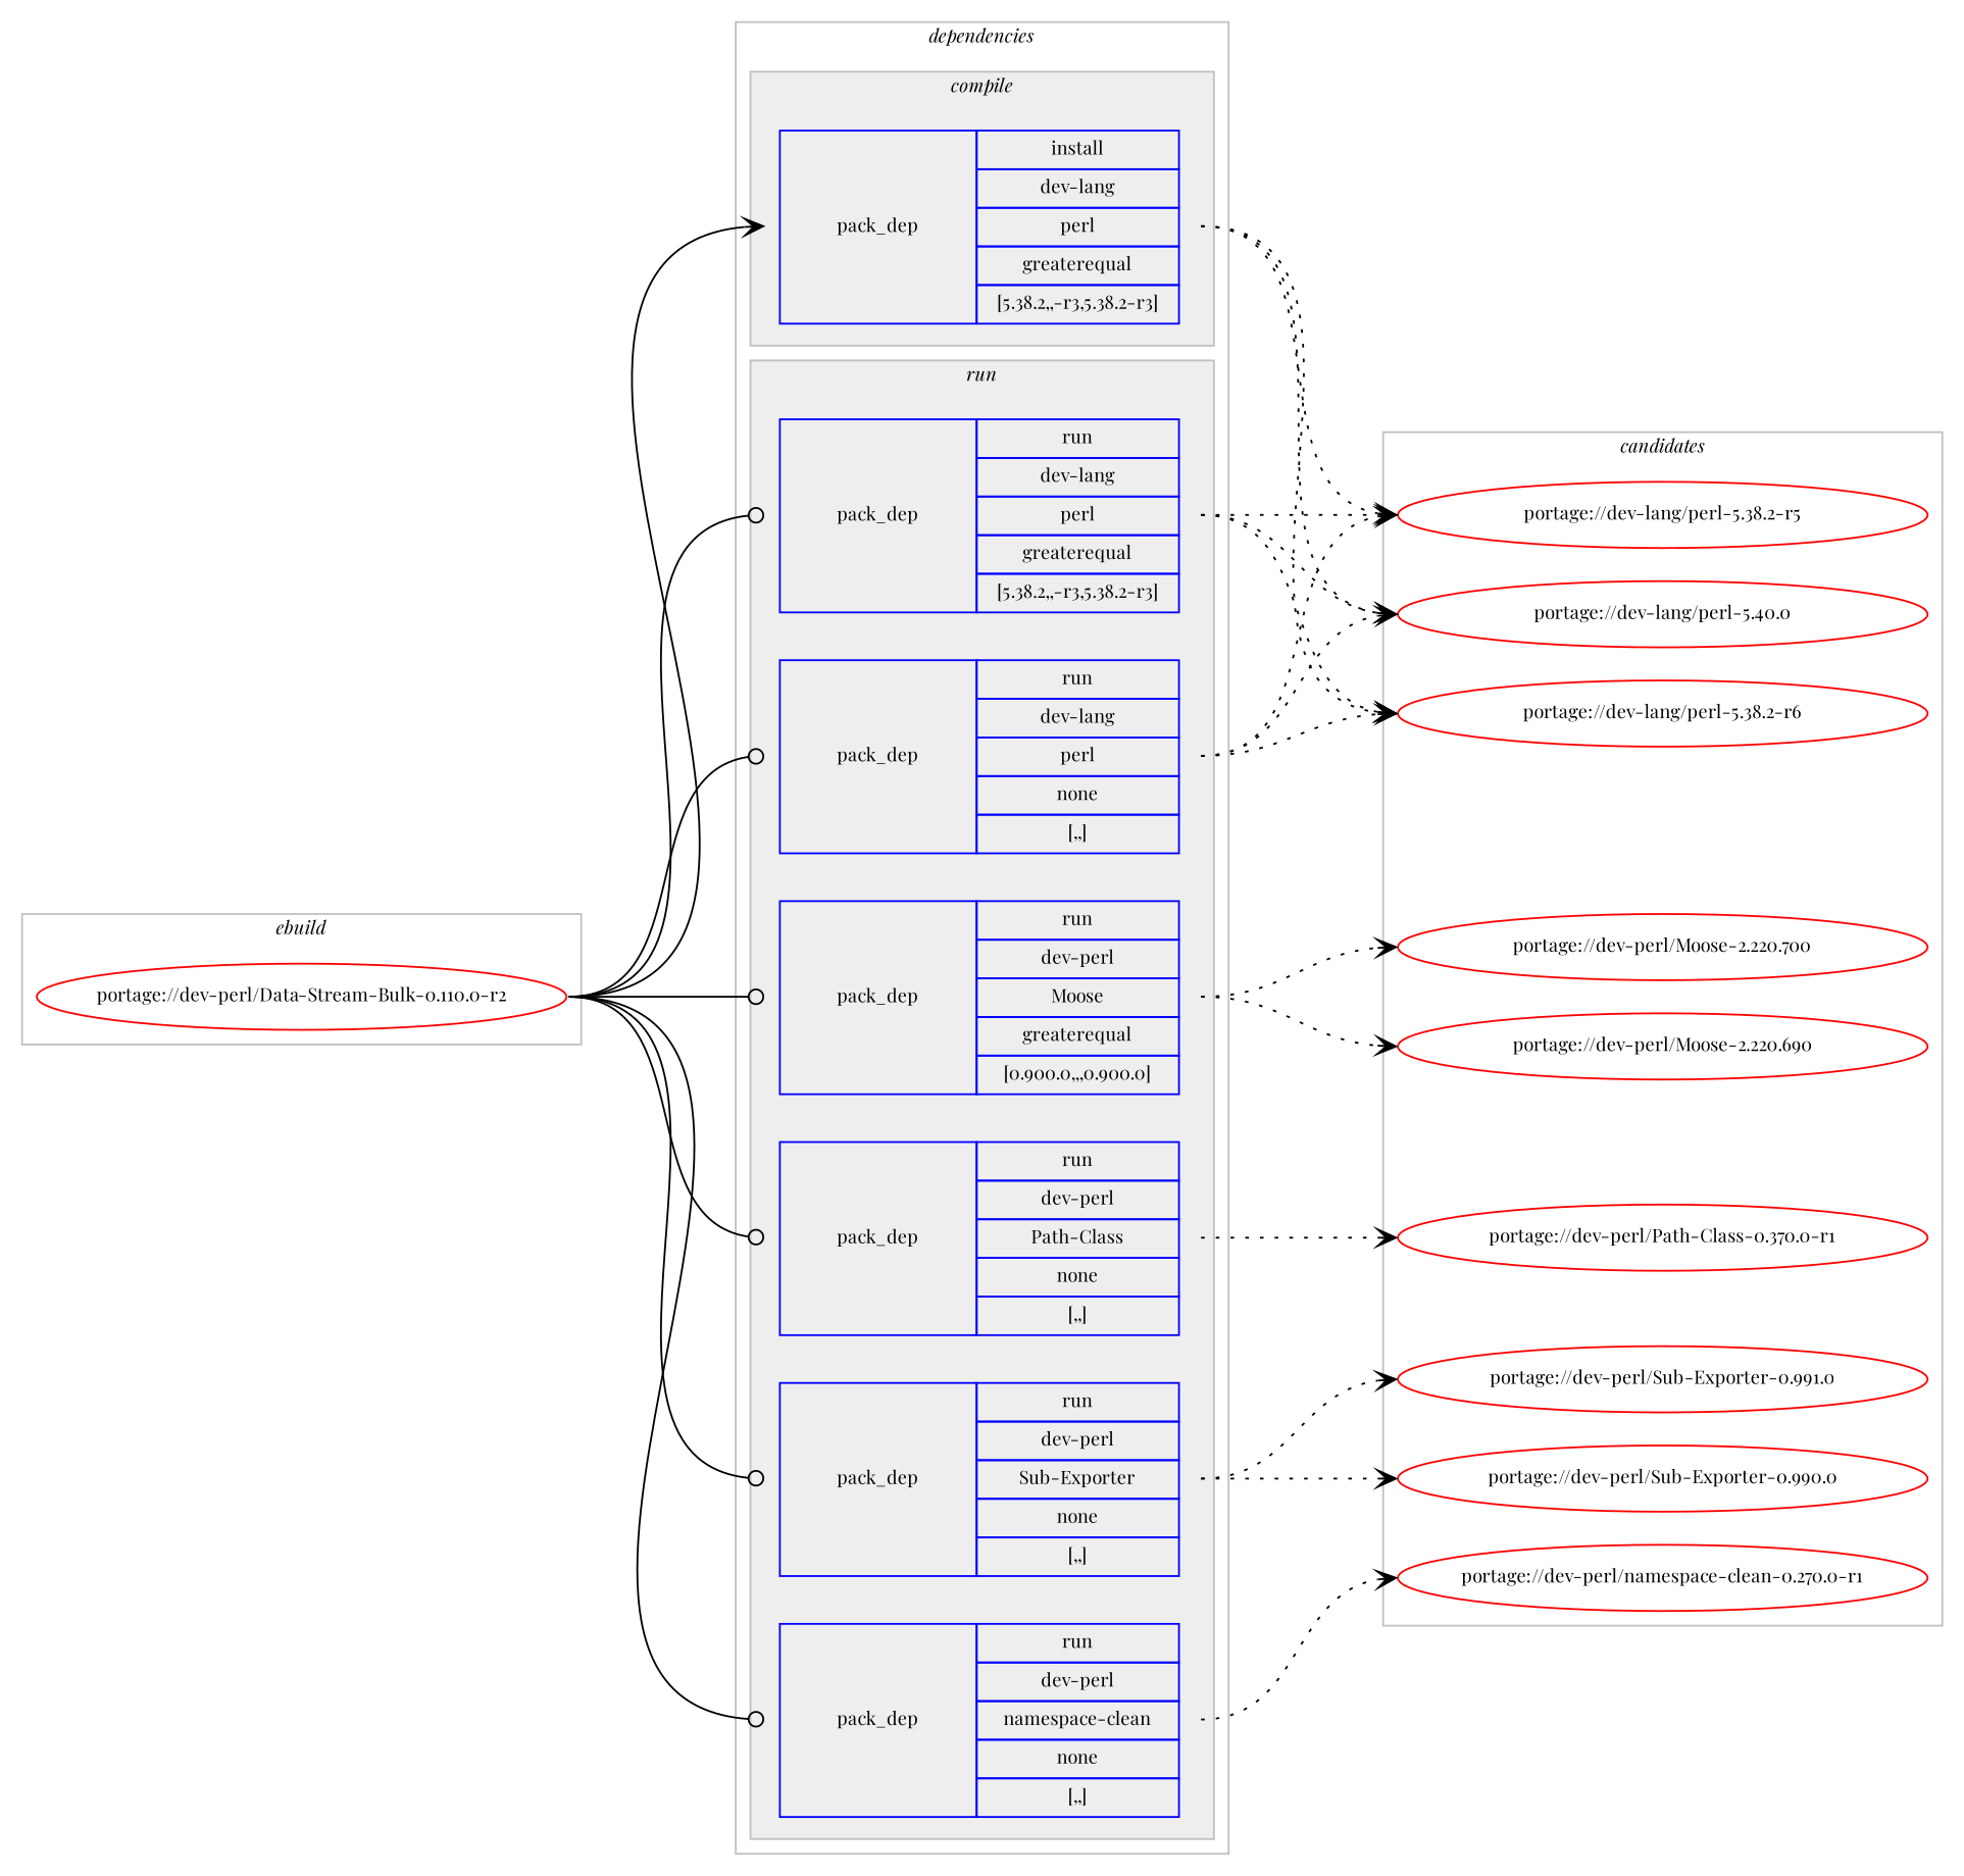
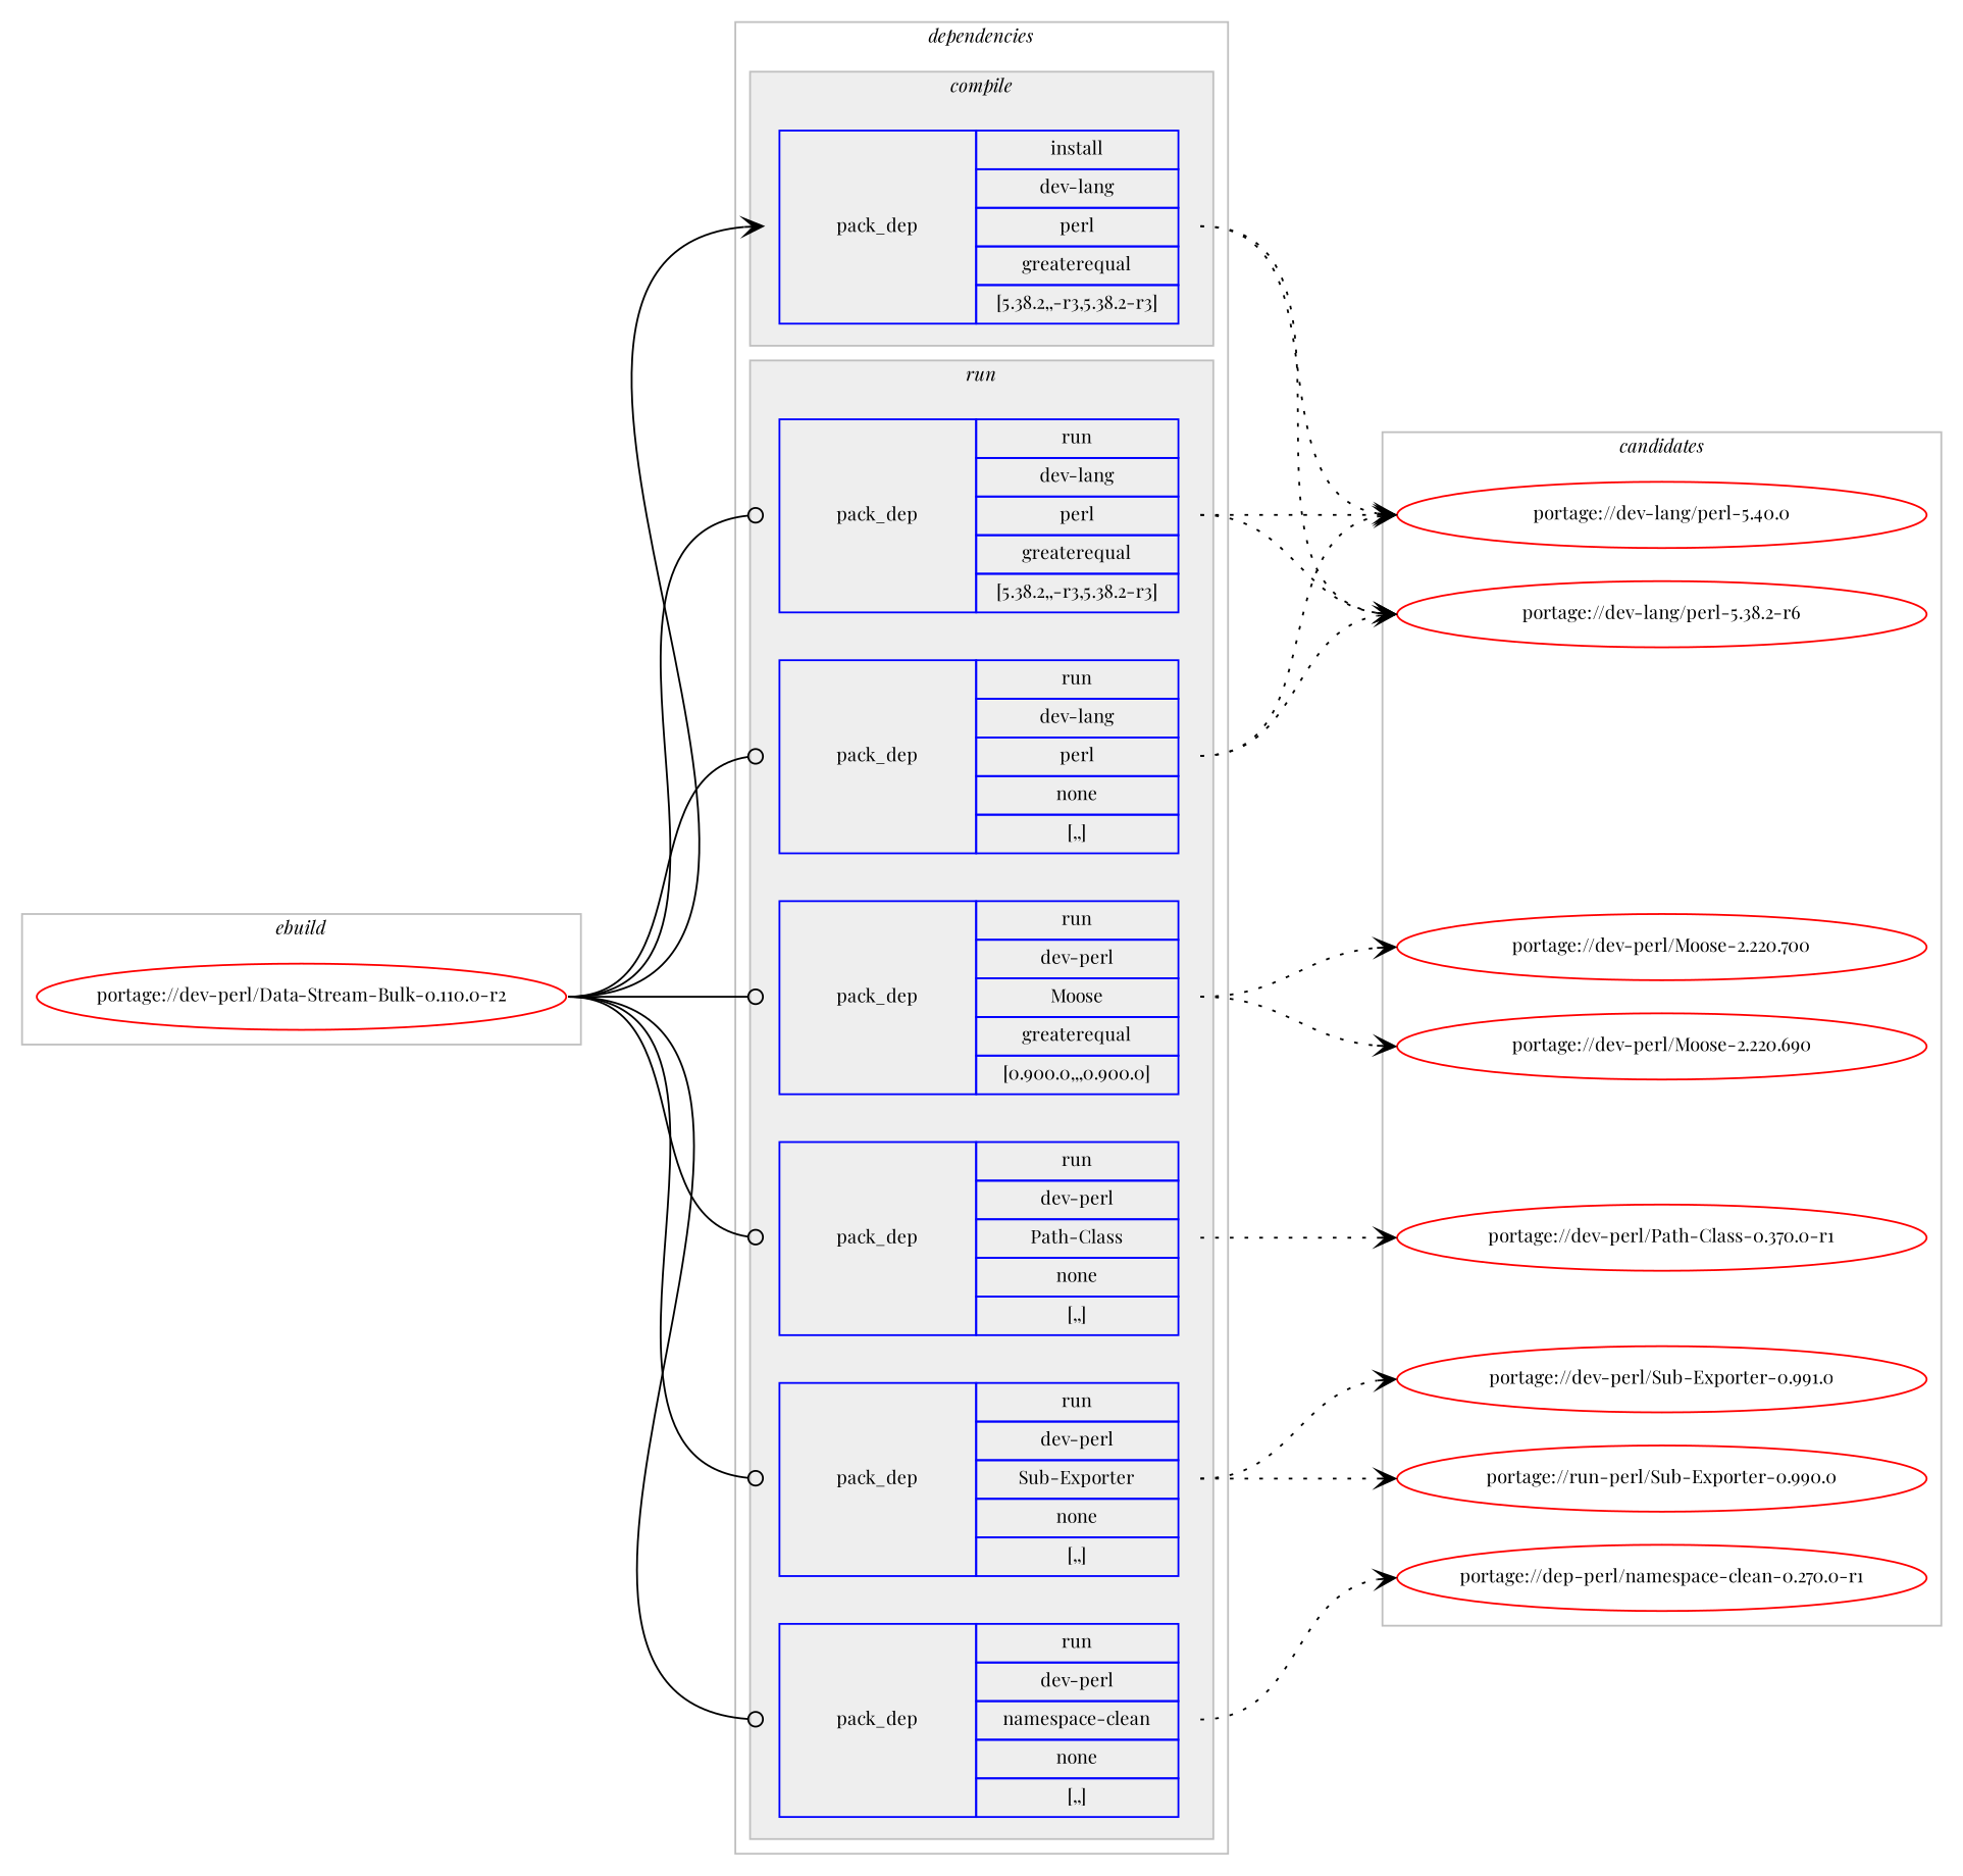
  digraph {
    compound=true
    concentrate=true
    fontname="Playfair Display"
    fontsize=10
    newrank=true
    rankdir=LR
    ranksep=1.5
    node [color=red fontname="Playfair Display" fontsize=10]
    edge [arrowhead=vee fontname="Playfair Display" headport=w style=dotted tailport=e weight=100]
    n1 [label="portage://dev-perl/Data-Stream-Bulk-0.110.0-r2" width=4]
    n2 [color=blue label=<<TABLE BORDER="0" CELLBORDER="1" CELLSPACING="0" CELLPADDING="4" WIDTH="220"><TR><TD ROWSPAN="6" CELLPADDING="30">pack_dep</TD></TR><TR><TD WIDTH="110">install</TD></TR><TR><TD>dev-lang</TD></TR><TR><TD>perl</TD></TR><TR><TD>greaterequal</TD></TR><TR><TD>[5.38.2,,-r3,5.38.2-r3]</TD></TR></TABLE>> shape=none]
    n3 [color=blue label=<<TABLE BORDER="0" CELLBORDER="1" CELLSPACING="0" CELLPADDING="4" WIDTH="220"><TR><TD ROWSPAN="6" CELLPADDING="30">pack_dep</TD></TR><TR><TD WIDTH="110">run</TD></TR><TR><TD>dev-lang</TD></TR><TR><TD>perl</TD></TR><TR><TD>greaterequal</TD></TR><TR><TD>[5.38.2,,-r3,5.38.2-r3]</TD></TR></TABLE>> shape=none]
    n4 [color=blue label=<<TABLE BORDER="0" CELLBORDER="1" CELLSPACING="0" CELLPADDING="4" WIDTH="220"><TR><TD ROWSPAN="6" CELLPADDING="30">pack_dep</TD></TR><TR><TD WIDTH="110">run</TD></TR><TR><TD>dev-lang</TD></TR><TR><TD>perl</TD></TR><TR><TD>none</TD></TR><TR><TD>[,,]</TD></TR></TABLE>> shape=none]
    n5 [color=blue label=<<TABLE BORDER="0" CELLBORDER="1" CELLSPACING="0" CELLPADDING="4" WIDTH="220"><TR><TD ROWSPAN="6" CELLPADDING="30">pack_dep</TD></TR><TR><TD WIDTH="110">run</TD></TR><TR><TD>dev-perl</TD></TR><TR><TD>Moose</TD></TR><TR><TD>greaterequal</TD></TR><TR><TD>[0.900.0,,,0.900.0]</TD></TR></TABLE>> shape=none]
    n6 [color=blue label=<<TABLE BORDER="0" CELLBORDER="1" CELLSPACING="0" CELLPADDING="4" WIDTH="220"><TR><TD ROWSPAN="6" CELLPADDING="30">pack_dep</TD></TR><TR><TD WIDTH="110">run</TD></TR><TR><TD>dev-perl</TD></TR><TR><TD>Path-Class</TD></TR><TR><TD>none</TD></TR><TR><TD>[,,]</TD></TR></TABLE>> shape=none]
    n7 [color=blue label=<<TABLE BORDER="0" CELLBORDER="1" CELLSPACING="0" CELLPADDING="4" WIDTH="220"><TR><TD ROWSPAN="6" CELLPADDING="30">pack_dep</TD></TR><TR><TD WIDTH="110">run</TD></TR><TR><TD>dev-perl</TD></TR><TR><TD>Sub-Exporter</TD></TR><TR><TD>none</TD></TR><TR><TD>[,,]</TD></TR></TABLE>> shape=none]
    n8 [color=blue label=<<TABLE BORDER="0" CELLBORDER="1" CELLSPACING="0" CELLPADDING="4" WIDTH="220"><TR><TD ROWSPAN="6" CELLPADDING="30">pack_dep</TD></TR><TR><TD WIDTH="110">run</TD></TR><TR><TD>dev-perl</TD></TR><TR><TD>namespace-clean</TD></TR><TR><TD>none</TD></TR><TR><TD>[,,]</TD></TR></TABLE>> shape=none]
    n9 [label="portage://dev-lang/perl-5.40.0" width=4]
    n10 [label="portage://dev-lang/perl-5.38.2-r6" width=4]
-   n11 [label="portage://dev-lang/perl-5.38.2-r5" width=4]
    n12 [label="portage://dev-perl/Moose-2.220.700" width=4]
    n13 [label="portage://dev-perl/Moose-2.220.690" width=4]
    n14 [label="portage://dev-perl/Path-Class-0.370.0-r1" width=4]
    n15 [label="portage://dev-perl/Sub-Exporter-0.991.0" width=4]
-   n16 [label="portage://dev-perl/Sub-Exporter-0.990.0" width=4]
-   n17 [label="portage://dev-perl/namespace-clean-0.270.0-r1" width=4]
+   n16 [label="portage://run-perl/Sub-Exporter-0.990.0" width=4]
+   n17 [label="portage://dep-perl/namespace-clean-0.270.0-r1" width=4]
    subgraph cluster_1 {
      color=gray
      label=<<i>ebuild</i>>
      n1
    }
    subgraph cluster_2 {
      color=gray
      label=<<i>dependencies</i>>
      subgraph cluster_3 {
        color=gray
        fillcolor="#eeeeee"
        label=<<i>compile</i>>
        style=filled
        subgraph sub_4 {
          color=gray
          fillcolor="#eeeeee"
          label=<<i>compile</i>>
          style=filled
          n2
        }
      }
      subgraph cluster_5 {
        color=gray
        fillcolor="#eeeeee"
        label=<<i>compile and run</i>>
        style=filled
      }
      subgraph cluster_6 {
        color=gray
        fillcolor="#eeeeee"
        label=<<i>run</i>>
        style=filled
        subgraph sub_7 {
          color=gray
          fillcolor="#eeeeee"
          label=<<i>run</i>>
          style=filled
          n3
        }
        subgraph sub_8 {
          color=gray
          fillcolor="#eeeeee"
          label=<<i>run</i>>
          style=filled
          n4
        }
        subgraph sub_9 {
          color=gray
          fillcolor="#eeeeee"
          label=<<i>run</i>>
          style=filled
          n5
        }
        subgraph sub_10 {
          color=gray
          fillcolor="#eeeeee"
          label=<<i>run</i>>
          style=filled
          n6
        }
        subgraph sub_11 {
          color=gray
          fillcolor="#eeeeee"
          label=<<i>run</i>>
          style=filled
          n7
        }
        subgraph sub_12 {
          color=gray
          fillcolor="#eeeeee"
          label=<<i>run</i>>
          style=filled
          n8
        }
      }
    }
    subgraph cluster_13 {
      color=gray
      label=<<i>candidates</i>>
      rank=same
      subgraph sub_14 {
        color=black
        label=<<i>candidates</i>>
        nodesep=1
        rank=same
        n9
        n10
-       n11
      }
      subgraph sub_15 {
        color=black
        label=<<i>candidates</i>>
        nodesep=1
        rank=same
        n9
        n10
-       n11
      }
      subgraph sub_16 {
        color=black
        label=<<i>candidates</i>>
        nodesep=1
        rank=same
        n9
        n10
-       n11
      }
      subgraph sub_17 {
        color=black
        label=<<i>candidates</i>>
        nodesep=1
        rank=same
        n12
        n13
      }
      subgraph sub_18 {
        color=black
        label=<<i>candidates</i>>
        nodesep=1
        rank=same
        n14
      }
      subgraph sub_19 {
        color=black
        label=<<i>candidates</i>>
        nodesep=1
        rank=same
        n15
        n16
      }
      subgraph sub_20 {
        color=black
        label=<<i>candidates</i>>
        nodesep=1
        rank=same
        n17
      }
    }
    n1 -> n2 [style=solid weight=20]
    n1 -> n3 [arrowhead=odot style=solid weight=20]
    n1 -> n4 [arrowhead=odot style=solid weight=20]
    n1 -> n5 [arrowhead=odot style=solid weight=20]
    n1 -> n6 [arrowhead=odot style=solid weight=20]
    n1 -> n7 [arrowhead=odot style=solid weight=20]
    n1 -> n8 [arrowhead=odot style=solid weight=20]
    n2 -> n9
    n2 -> n10
-   n2 -> n11
    n3 -> n9
    n3 -> n10
-   n3 -> n11
    n4 -> n9
    n4 -> n10
-   n4 -> n11
    n5 -> n12
    n5 -> n13
    n6 -> n14
    n7 -> n15
    n7 -> n16
    n8 -> n17
  }
